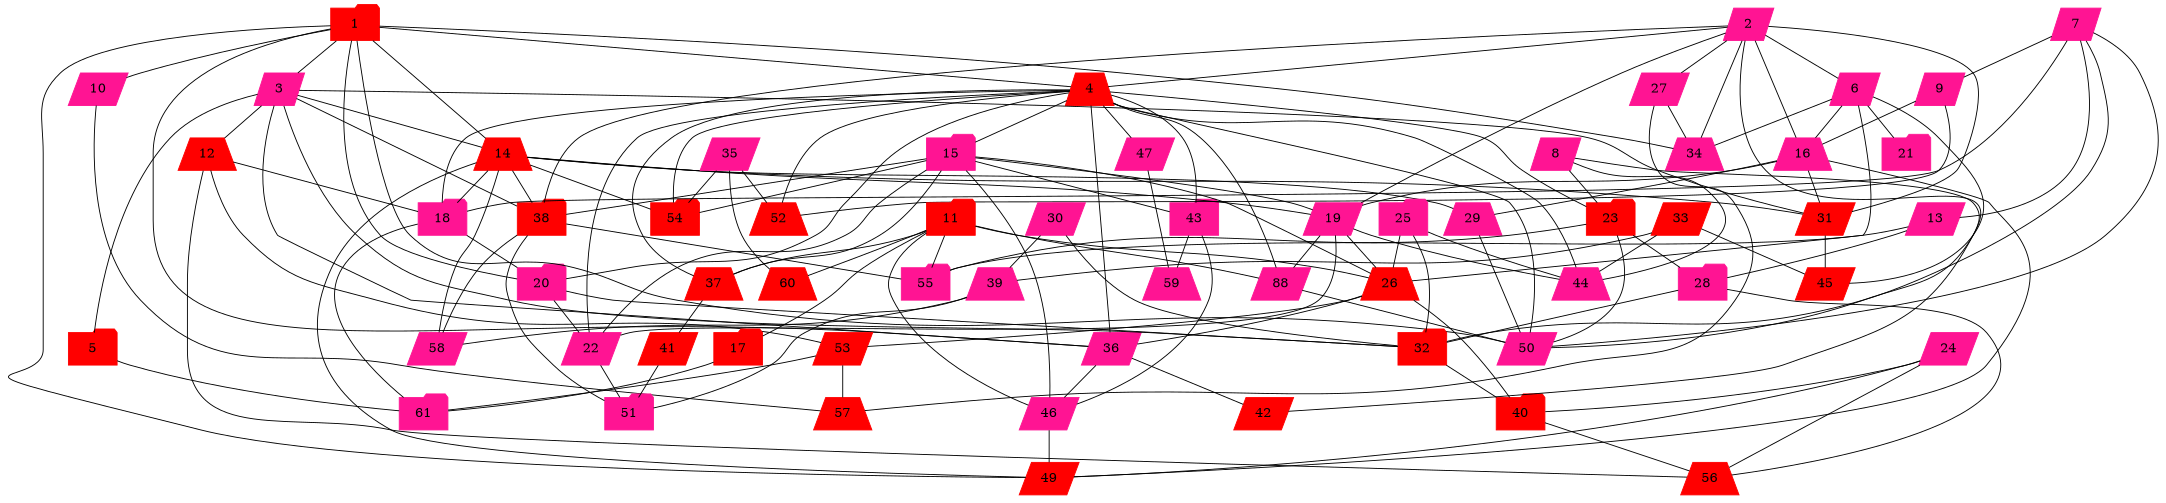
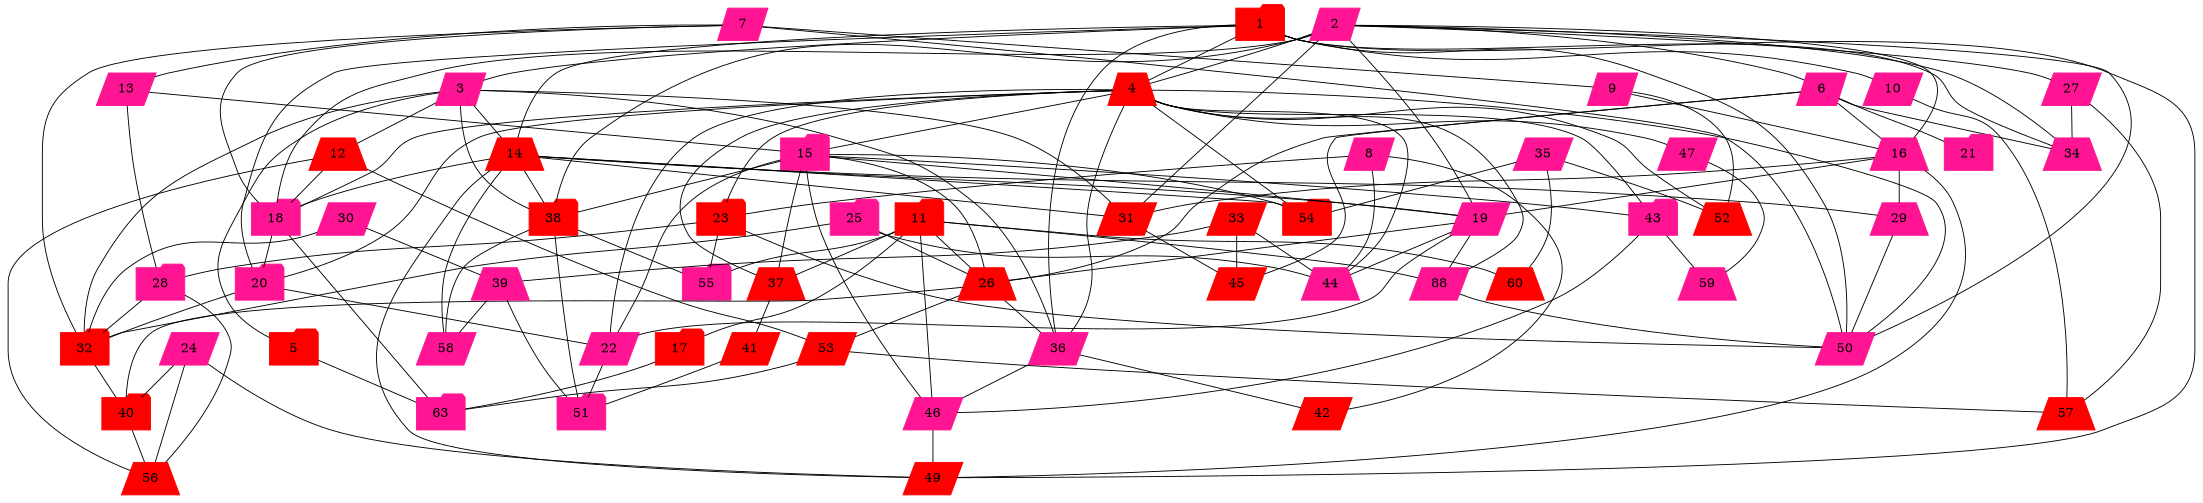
  graph {
    node [color=deeppink shape=parallelogram style=filled]
    edge [weight=1.0]
    1 [color=red shape=folder]
    3
    4 [color=red shape=trapezium]
    10
    14 [color=red shape=trapezium]
    20 [shape=folder]
    34 [shape=trapezium]
    36
    49 [color=red]
    50
    31 [color=red]
    38 [color=red shape=folder]
    5 [color=red shape=folder]
    12 [color=red shape=trapezium]
    32 [color=red shape=folder]
    18 [shape=folder]
    47
    15 [shape=folder]
    22
    23 [color=red shape=folder]
    37 [color=red shape=trapezium]
    43 [shape=folder]
    44 [shape=trapezium]
    n24 [label=88]
    52 [color=red shape=trapezium]
    54 [color=red shape=folder]
    57 [color=red shape=trapezium]
    19
    58
    29 [shape=trapezium]
    42 [color=red]
    46
    2
    6
    16 [shape=trapezium]
    27
    21 [shape=folder]
    26 [color=red shape=trapezium]
    45 [color=red]
-   61 [shape=folder]
+   61 [shape=folder label=63]
    55 [shape=folder]
    51 [shape=folder]
    59 [shape=trapezium]
    53 [color=red]
    56 [color=red shape=trapezium]
    40 [color=red shape=folder]
    28 [shape=folder]
    41 [color=red]
    7
    9
    13
    8
    11 [color=red shape=folder]
    17 [color=red shape=folder]
    60 [color=red shape=trapezium]
    24
    25 [shape=folder]
    30
    39 [shape=trapezium]
    33 [color=red]
    35
    1 -- 3
    1 -- 4
    1 -- 10
    1 -- 14
    1 -- 20
    1 -- 34
    1 -- 36
    1 -- 49
    1 -- 50 [weight=2.0]
    3 -- 14
    3 -- 36
    3 -- 31
    3 -- 38
    3 -- 5
    3 -- 12 [weight=2.0]
    3 -- 32
    4 -- 20
    4 -- 36
    4 -- 50
    4 -- 18
    4 -- 47 [weight=2.0]
    4 -- 15
    4 -- 22 [weight=2.0]
    4 -- 23
    4 -- 37
    4 -- 43
    4 -- 44
    4 -- n24 [weight=2.0]
    4 -- 52
    4 -- 54
    10 -- 57
    14 -- 49
    14 -- 31
    14 -- 38
    14 -- 18
    14 -- 54
    14 -- 19
    14 -- 58
    14 -- 29
    20 -- 32
    20 -- 22 [weight=2.0]
    36 -- 42
    36 -- 46
    31 -- 45
    38 -- 58
    38 -- 55
    38 -- 51
    5 -- 61
    12 -- 18
    12 -- 53
    12 -- 56
    32 -- 40
    18 -- 20
    18 -- 61
    47 -- 59
    15 -- 38
    15 -- 22 [weight=4.0]
    15 -- 37
    15 -- 43
    15 -- 54
    15 -- 19
    15 -- 46 [weight=2.0]
    15 -- 26 [weight=2.0]
    22 -- 51
    23 -- 50
    23 -- 55
    23 -- 28
    37 -- 41
    43 -- 46
    43 -- 59
    n24 -- 50
    19 -- 22
    19 -- 44
    19 -- n24
    19 -- 26
    29 -- 50
    46 -- 49
    2 -- 4
    2 -- 34
    2 -- 50
    2 -- 31 [weight=3.0]
    2 -- 38
+   2 -- 18
    2 -- 19
    2 -- 6
    2 -- 16
    2 -- 27
    6 -- 34
    6 -- 16
    6 -- 21
    6 -- 26
    6 -- 45
    16 -- 49
    16 -- 31
    16 -- 19
    16 -- 29
    27 -- 34
    27 -- 57
    26 -- 36
    26 -- 53 [weight=2.0]
    26 -- 40
    53 -- 57
    53 -- 61
    40 -- 56
    28 -- 32
    28 -- 56
    41 -- 51
    7 -- 50
    7 -- 32
    7 -- 18
    7 -- 9 [weight=2.0]
    7 -- 13
    9 -- 52
    9 -- 16
-   13 -- 55
+   13 -- 15
    13 -- 28
    8 -- 23
    8 -- 44
    8 -- 42
    11 -- 37
    11 -- n24
    11 -- 46
    11 -- 26
    11 -- 55
    11 -- 17
    11 -- 60
    17 -- 61
    24 -- 49
    24 -- 56
    24 -- 40
    25 -- 32
    25 -- 44
    25 -- 26
    30 -- 32
    30 -- 39
    39 -- 58
    39 -- 51
    33 -- 44
    33 -- 45
    33 -- 39
    35 -- 52
    35 -- 54
    35 -- 60
  }
